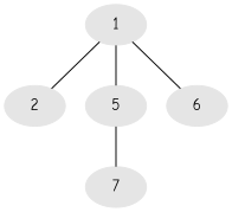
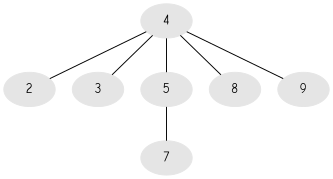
  graph {
    fontname="Comic Neue"
    node [color=gray90 fontname="Comic Neue" style=filled]
    edge [fontname="Comic Neue"]
-   1 [super="+6"]
+   1 [super="+6" label=4]
    2
+   3
    5
-   9 [label=6]
+   8
+   9
    7
    1 -- 2
+   1 -- 3
    1 -- 5
+   1 -- 8
    1 -- 9
    5 -- 7
  }
